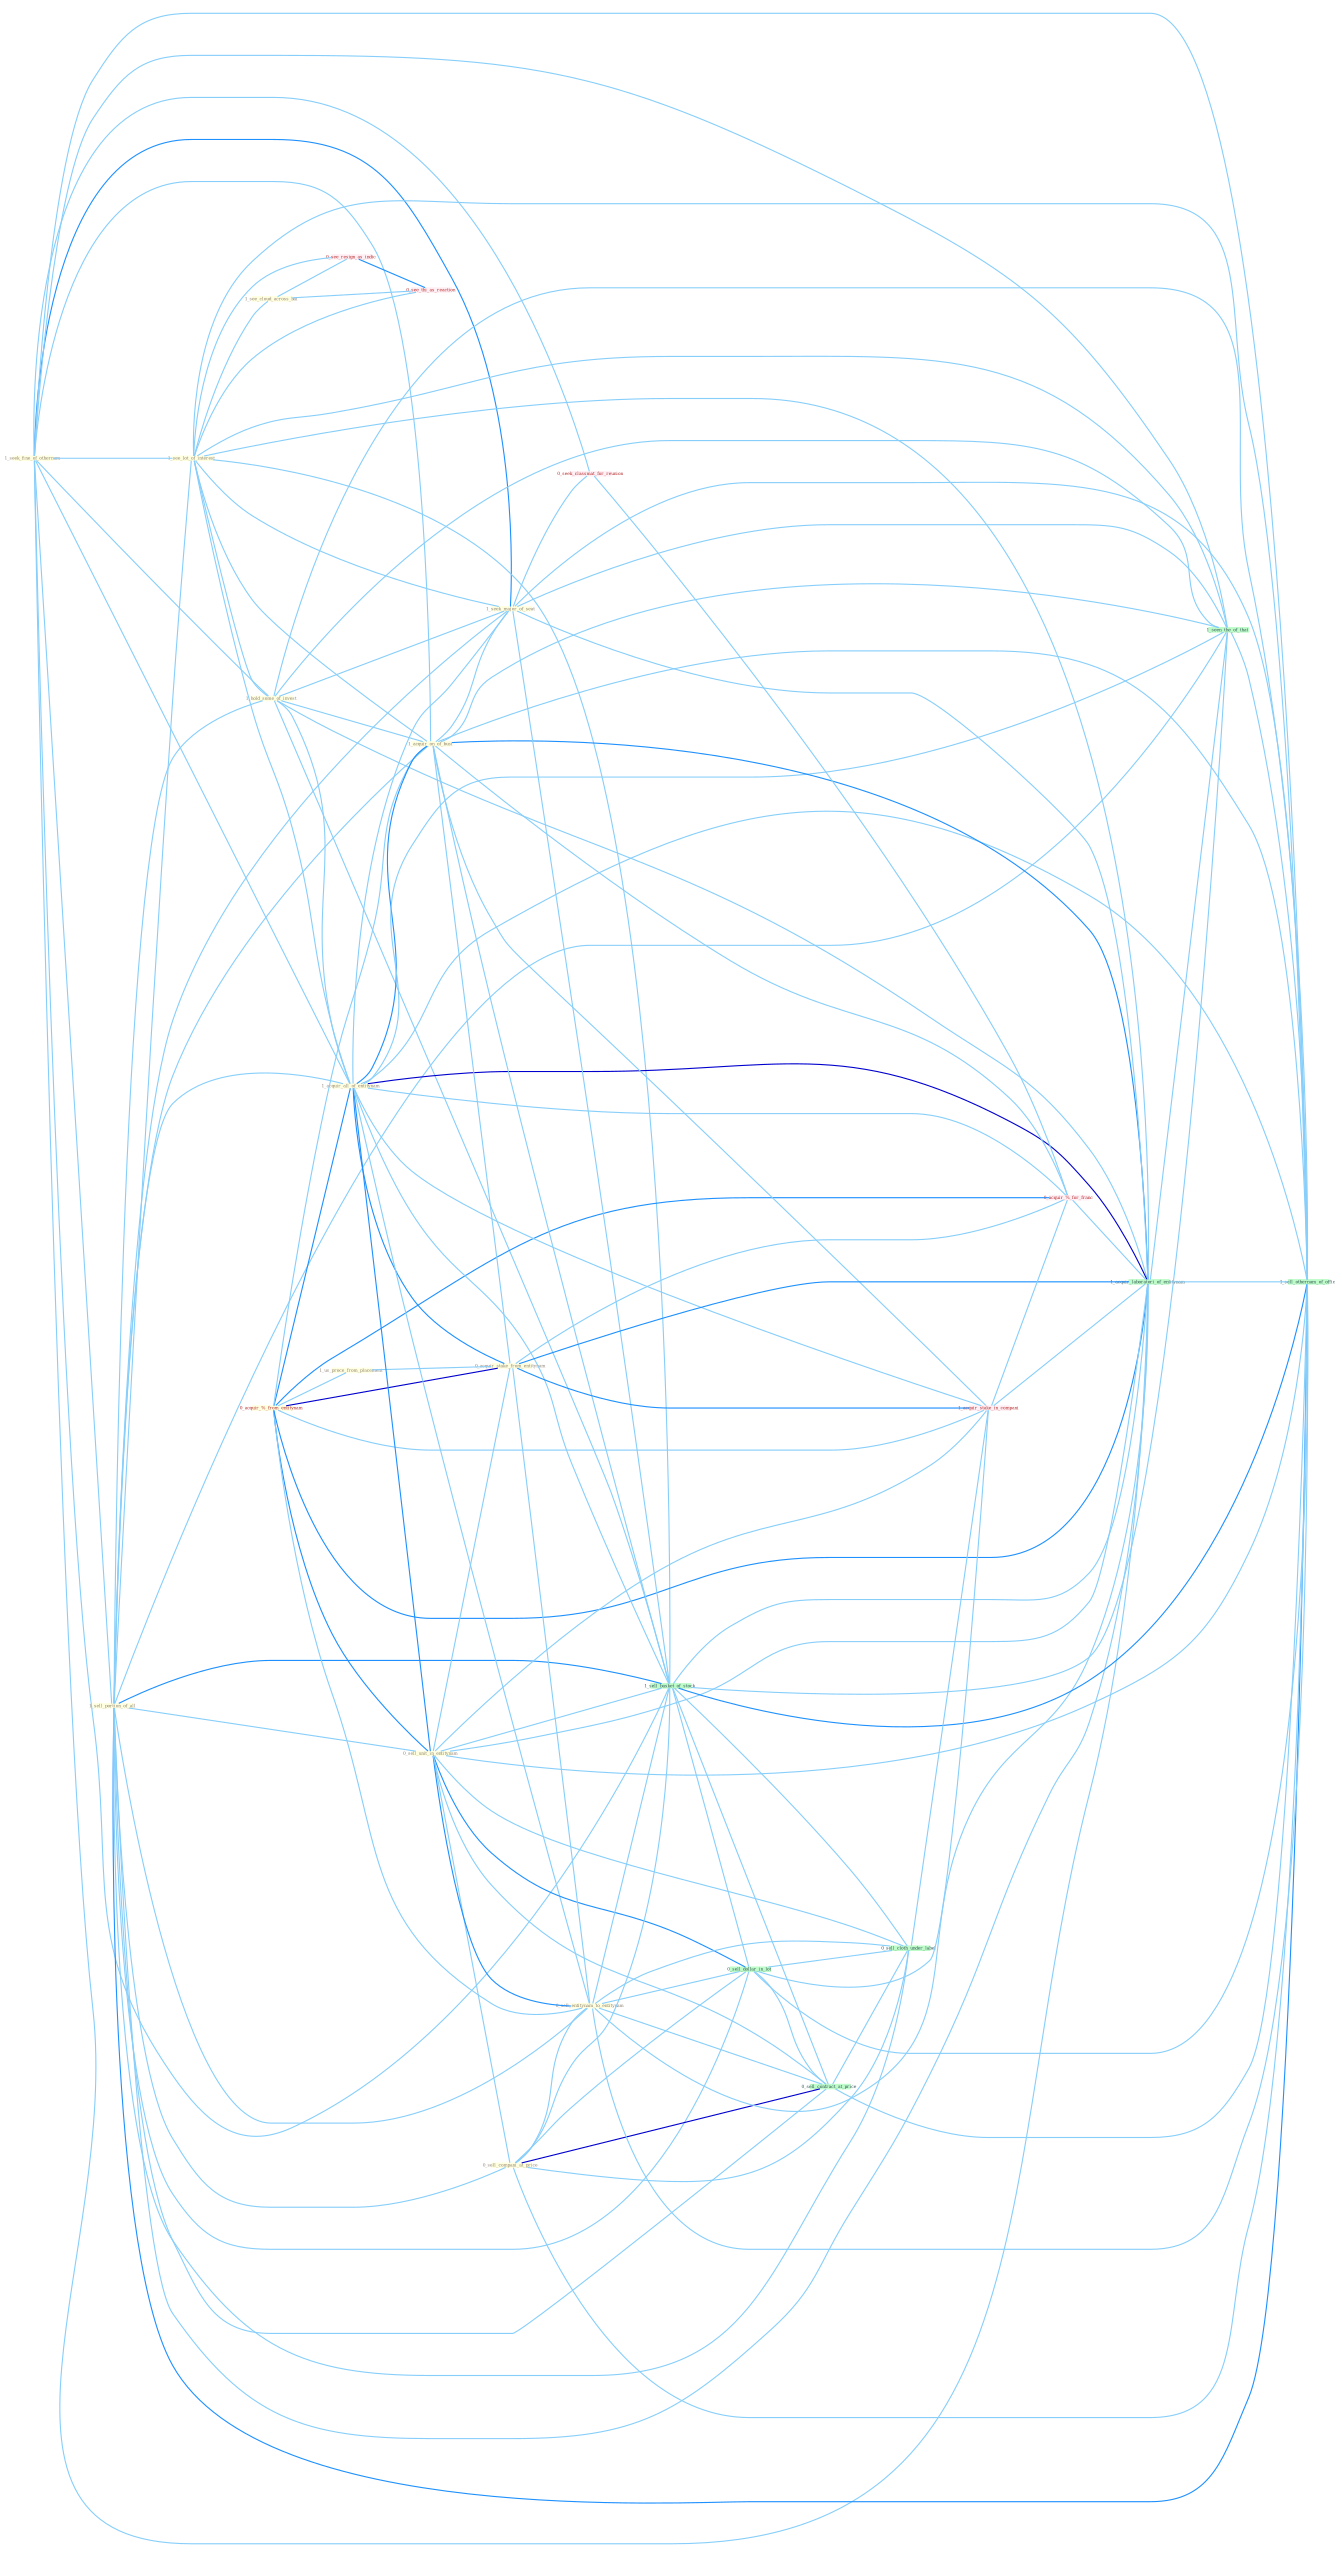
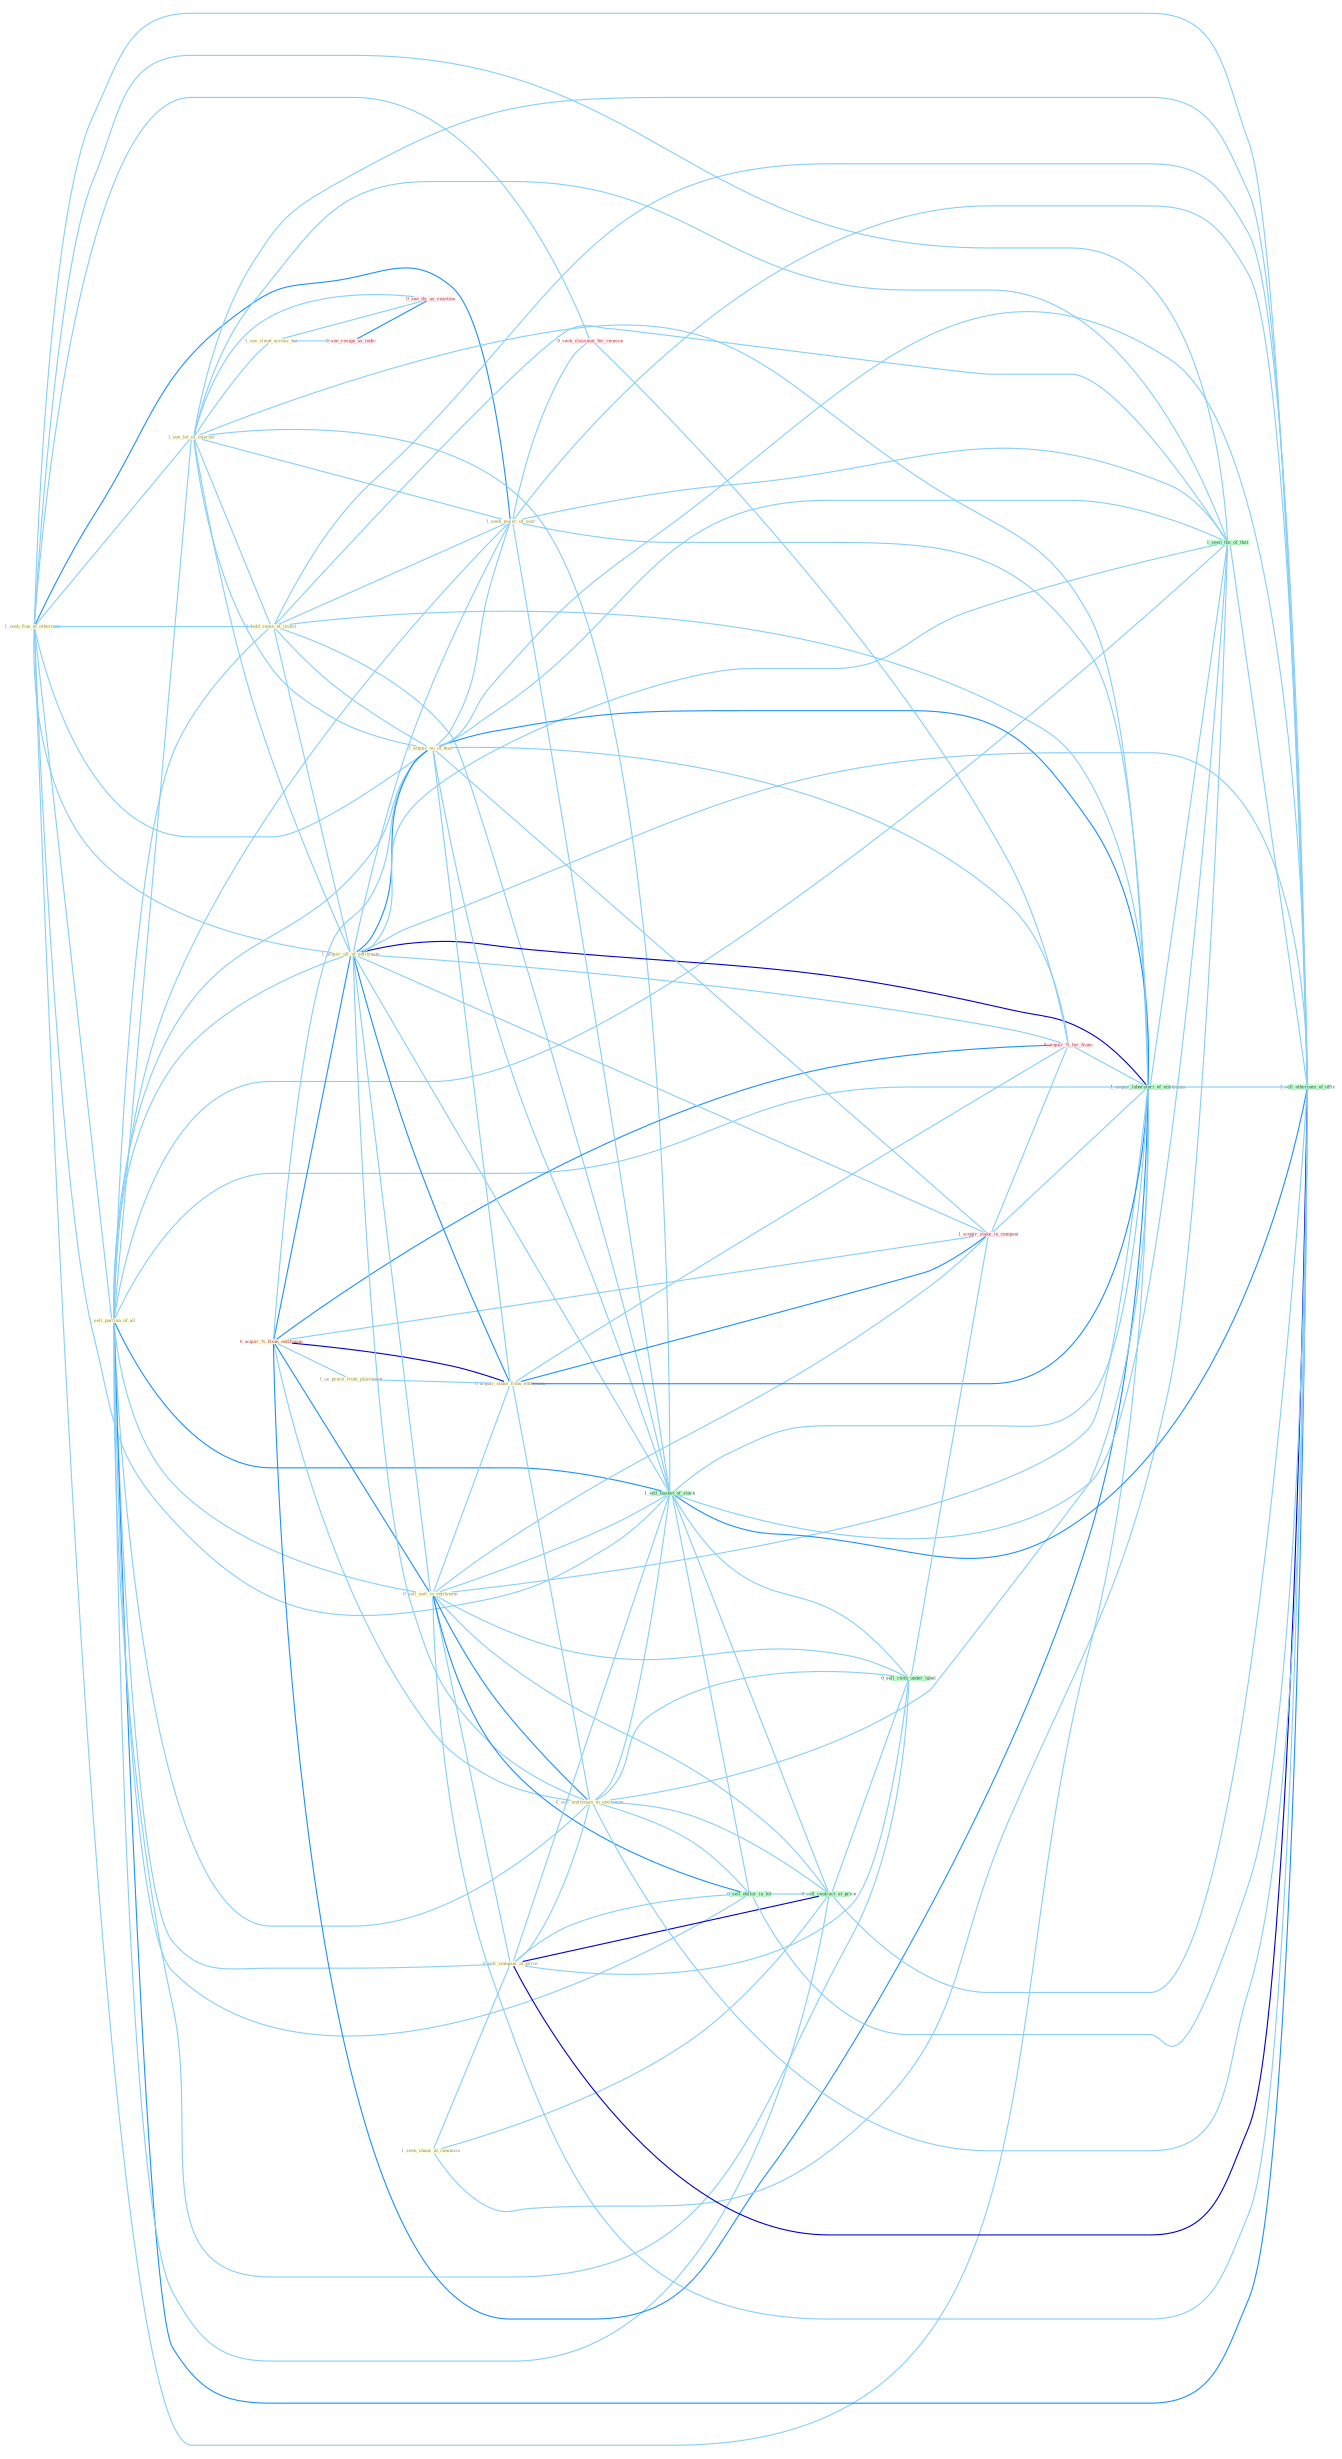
  graph {
    rankdir=LR
    node [color="#ffffe0" fixedsize=true fontcolor="#8b7d6b" fontsize=4 shape=polygon style=filled]
    edge [color="#87cefa" w=1]
    "1_seek_fine_of_othernum " [height=.06 width=.5]
    n2 [height=.06 label="1_sell_portion_of_all" width=.5]
    "1_see_lot_of_interest " [height=.06 width=.5]
    "1_hold_some_of_invest " [height=.06 width=.5]
    "0_acquir_%_from_entitynam " [fontcolor="#b22222" height=.06 width=.5]
    "1_us_proce_from_placement " [height=.06 width=.5]
    "1_acquir_all_of_entitynam " [height=.06 width=.5]
    "1_see_cloud_across_bai " [height=.06 width=.5]
    "0_sell_unit_in_entitynam " [height=.06 width=.5]
    "1_acquir_on_of_busi " [height=.06 width=.5]
+   "1_seen_chanc_at_commiss " [height=.06 width=.5]
    "1_seek_major_of_seat " [height=.06 width=.5]
    "0_sell_compani_at_price " [height=.06 width=.5]
    "0_acquir_stake_from_entitynam " [height=.06 width=.5]
    "0_sell_entitynam_to_entitynam " [height=.06 width=.5]
    "0_seek_classmat_for_reunion " [color="#fff0f5" fontcolor="#b22222" height=.06 width=.5]
    "0_see_resign_as_indic " [color="#fff0f5" fontcolor="#b22222" height=.06 width=.5]
    "1_acquir_stake_in_compani " [color="#fff0f5" fontcolor="#b22222" height=.06 width=.5]
    "0_acquir_%_for_franc " [color="#fff0f5" fontcolor="#b22222" height=.06 width=.5]
    "0_see_thi_as_reaction " [color="#fff0f5" fontcolor="#b22222" height=.06 width=.5]
    "1_sell_basket_of_stock " [color="#BDFCC9" fontcolor="#2f4f4f" height=.06 width=.5]
    "1_acquir_laboratori_of_entitynam " [color="#BDFCC9" fontcolor="#2f4f4f" height=.06 width=.5]
    "1_seen_the_of_that " [color="#BDFCC9" fontcolor="#2f4f4f" height=.06 width=.5]
    "1_sell_othernum_of_offic " [color="#BDFCC9" fontcolor="#2f4f4f" height=.06 width=.5]
    "0_sell_dollar_in_lot " [color="#BDFCC9" fontcolor="#2f4f4f" height=.06 width=.5]
    "0_sell_contract_at_price " [color="#BDFCC9" fontcolor="#2f4f4f" height=.06 width=.5]
    "0_sell_cloth_under_label " [color="#BDFCC9" fontcolor="#2f4f4f" height=.06 width=.5]
    subgraph sub_1 {
      "1_seek_fine_of_othernum "
      n2
      "1_see_lot_of_interest "
      "1_hold_some_of_invest "
      "0_acquir_%_from_entitynam "
      "1_us_proce_from_placement "
      "1_acquir_all_of_entitynam "
      "1_see_cloud_across_bai "
      "0_sell_unit_in_entitynam "
      "1_acquir_on_of_busi "
+     "1_seen_chanc_at_commiss "
      "1_seek_major_of_seat "
      "0_sell_compani_at_price "
      "0_acquir_stake_from_entitynam "
      "0_sell_entitynam_to_entitynam "
    }
    subgraph sub_2 {
      "0_seek_classmat_for_reunion "
      "0_see_resign_as_indic "
      "1_acquir_stake_in_compani "
      "0_acquir_%_for_franc "
      "0_see_thi_as_reaction "
    }
    "1_seek_fine_of_othernum " -- n2
    "1_seek_fine_of_othernum " -- "1_see_lot_of_interest "
    "1_seek_fine_of_othernum " -- "1_hold_some_of_invest "
    "1_seek_fine_of_othernum " -- "1_acquir_all_of_entitynam "
    "1_seek_fine_of_othernum " -- "1_acquir_on_of_busi "
    "1_seek_fine_of_othernum " -- "1_seek_major_of_seat " [color="#1e90ff" w=2]
    "1_seek_fine_of_othernum " -- "0_seek_classmat_for_reunion "
    "1_seek_fine_of_othernum " -- "1_sell_basket_of_stock "
    "1_seek_fine_of_othernum " -- "1_acquir_laboratori_of_entitynam "
    "1_seek_fine_of_othernum " -- "1_seen_the_of_that "
    "1_seek_fine_of_othernum " -- "1_sell_othernum_of_offic "
    n2 -- "1_see_lot_of_interest "
    n2 -- "1_hold_some_of_invest "
    n2 -- "1_acquir_all_of_entitynam "
    n2 -- "0_sell_unit_in_entitynam "
    n2 -- "1_acquir_on_of_busi "
    n2 -- "1_seek_major_of_seat "
    n2 -- "0_sell_compani_at_price "
    n2 -- "0_sell_entitynam_to_entitynam "
    n2 -- "1_sell_basket_of_stock " [color="#1e90ff" w=2]
    n2 -- "1_acquir_laboratori_of_entitynam "
    n2 -- "1_seen_the_of_that "
    n2 -- "1_sell_othernum_of_offic " [color="#1e90ff" w=2]
    n2 -- "0_sell_dollar_in_lot "
    n2 -- "0_sell_contract_at_price "
    n2 -- "0_sell_cloth_under_label "
    "1_see_lot_of_interest " -- "1_hold_some_of_invest "
    "1_see_lot_of_interest " -- "1_acquir_all_of_entitynam "
    "1_see_lot_of_interest " -- "1_see_cloud_across_bai "
    "1_see_lot_of_interest " -- "1_acquir_on_of_busi "
    "1_see_lot_of_interest " -- "1_seek_major_of_seat "
-   "1_see_lot_of_interest " -- "0_see_resign_as_indic "
    "1_see_lot_of_interest " -- "0_see_thi_as_reaction "
    "1_see_lot_of_interest " -- "1_sell_basket_of_stock "
    "1_see_lot_of_interest " -- "1_acquir_laboratori_of_entitynam "
    "1_see_lot_of_interest " -- "1_seen_the_of_that "
    "1_see_lot_of_interest " -- "1_sell_othernum_of_offic "
    "1_hold_some_of_invest " -- "1_acquir_all_of_entitynam "
    "1_hold_some_of_invest " -- "1_acquir_on_of_busi "
    "1_hold_some_of_invest " -- "1_seek_major_of_seat "
    "1_hold_some_of_invest " -- "1_sell_basket_of_stock "
    "1_hold_some_of_invest " -- "1_acquir_laboratori_of_entitynam "
    "1_hold_some_of_invest " -- "1_seen_the_of_that "
    "1_hold_some_of_invest " -- "1_sell_othernum_of_offic "
    "0_acquir_%_from_entitynam " -- "1_us_proce_from_placement "
    "0_acquir_%_from_entitynam " -- "1_acquir_all_of_entitynam " [color="#1e90ff" w=2]
    "0_acquir_%_from_entitynam " -- "0_sell_unit_in_entitynam " [color="#1e90ff"]
    "0_acquir_%_from_entitynam " -- "1_acquir_on_of_busi "
    "0_acquir_%_from_entitynam " -- "0_acquir_stake_from_entitynam " [color="#0000cd" w=3]
    "0_acquir_%_from_entitynam " -- "0_sell_entitynam_to_entitynam "
    "0_acquir_%_from_entitynam " -- "1_acquir_stake_in_compani "
    "0_acquir_%_from_entitynam " -- "0_acquir_%_for_franc " [color="#1e90ff" w=2]
    "0_acquir_%_from_entitynam " -- "1_acquir_laboratori_of_entitynam " [color="#1e90ff" w=2]
    "1_us_proce_from_placement " -- "0_acquir_stake_from_entitynam "
-   "1_acquir_all_of_entitynam " -- "0_sell_unit_in_entitynam " [color="#1e90ff"]
+   "1_acquir_all_of_entitynam " -- "0_sell_unit_in_entitynam "
    "1_acquir_all_of_entitynam " -- "1_acquir_on_of_busi " [color="#1e90ff" w=2]
    "1_acquir_all_of_entitynam " -- "1_seek_major_of_seat "
    "1_acquir_all_of_entitynam " -- "0_acquir_stake_from_entitynam " [color="#1e90ff" w=2]
    "1_acquir_all_of_entitynam " -- "0_sell_entitynam_to_entitynam "
    "1_acquir_all_of_entitynam " -- "1_acquir_stake_in_compani "
    "1_acquir_all_of_entitynam " -- "0_acquir_%_for_franc "
    "1_acquir_all_of_entitynam " -- "1_sell_basket_of_stock "
    "1_acquir_all_of_entitynam " -- "1_acquir_laboratori_of_entitynam " [color="#0000cd" w=3]
    "1_acquir_all_of_entitynam " -- "1_seen_the_of_that "
    "1_acquir_all_of_entitynam " -- "1_sell_othernum_of_offic "
    "1_see_cloud_across_bai " -- "0_see_resign_as_indic "
    "1_see_cloud_across_bai " -- "0_see_thi_as_reaction "
    "0_sell_unit_in_entitynam " -- "0_sell_compani_at_price "
    "0_sell_unit_in_entitynam " -- "0_acquir_stake_from_entitynam "
    "0_sell_unit_in_entitynam " -- "0_sell_entitynam_to_entitynam " [color="#1e90ff" w=2]
    "0_sell_unit_in_entitynam " -- "1_acquir_stake_in_compani "
    "0_sell_unit_in_entitynam " -- "1_sell_basket_of_stock "
    "0_sell_unit_in_entitynam " -- "1_acquir_laboratori_of_entitynam "
    "0_sell_unit_in_entitynam " -- "1_sell_othernum_of_offic "
    "0_sell_unit_in_entitynam " -- "0_sell_dollar_in_lot " [color="#1e90ff" w=2]
    "0_sell_unit_in_entitynam " -- "0_sell_contract_at_price "
    "0_sell_unit_in_entitynam " -- "0_sell_cloth_under_label "
    "1_acquir_on_of_busi " -- "1_seek_major_of_seat "
    "1_acquir_on_of_busi " -- "0_acquir_stake_from_entitynam "
    "1_acquir_on_of_busi " -- "1_acquir_stake_in_compani "
    "1_acquir_on_of_busi " -- "0_acquir_%_for_franc "
    "1_acquir_on_of_busi " -- "1_sell_basket_of_stock "
    "1_acquir_on_of_busi " -- "1_acquir_laboratori_of_entitynam " [color="#1e90ff" w=2]
    "1_acquir_on_of_busi " -- "1_seen_the_of_that "
    "1_acquir_on_of_busi " -- "1_sell_othernum_of_offic "
+   "1_seen_chanc_at_commiss " -- "0_sell_compani_at_price "
+   "1_seen_chanc_at_commiss " -- "1_seen_the_of_that "
+   "1_seen_chanc_at_commiss " -- "0_sell_contract_at_price "
    "1_seek_major_of_seat " -- "0_seek_classmat_for_reunion "
    "1_seek_major_of_seat " -- "1_sell_basket_of_stock "
    "1_seek_major_of_seat " -- "1_acquir_laboratori_of_entitynam "
    "1_seek_major_of_seat " -- "1_seen_the_of_that "
    "1_seek_major_of_seat " -- "1_sell_othernum_of_offic "
    "0_sell_compani_at_price " -- "0_sell_entitynam_to_entitynam "
    "0_sell_compani_at_price " -- "1_sell_basket_of_stock "
-   "0_sell_compani_at_price " -- "1_sell_othernum_of_offic "
+   "0_sell_compani_at_price " -- "1_sell_othernum_of_offic " [color="#0000cd"]
    "0_sell_compani_at_price " -- "0_sell_dollar_in_lot "
    "0_sell_compani_at_price " -- "0_sell_contract_at_price " [color="#0000cd" w=3]
    "0_sell_compani_at_price " -- "0_sell_cloth_under_label "
    "0_acquir_stake_from_entitynam " -- "0_sell_entitynam_to_entitynam "
    "0_acquir_stake_from_entitynam " -- "1_acquir_stake_in_compani " [color="#1e90ff" w=2]
    "0_acquir_stake_from_entitynam " -- "0_acquir_%_for_franc "
    "0_acquir_stake_from_entitynam " -- "1_acquir_laboratori_of_entitynam " [color="#1e90ff" w=2]
    "0_sell_entitynam_to_entitynam " -- "1_sell_basket_of_stock "
    "0_sell_entitynam_to_entitynam " -- "1_acquir_laboratori_of_entitynam "
    "0_sell_entitynam_to_entitynam " -- "1_sell_othernum_of_offic "
    "0_sell_entitynam_to_entitynam " -- "0_sell_dollar_in_lot "
    "0_sell_entitynam_to_entitynam " -- "0_sell_contract_at_price "
    "0_sell_entitynam_to_entitynam " -- "0_sell_cloth_under_label "
    "0_seek_classmat_for_reunion " -- "0_acquir_%_for_franc "
    "0_see_resign_as_indic " -- "0_see_thi_as_reaction " [color="#1e90ff" w=2]
    "1_acquir_stake_in_compani " -- "0_acquir_%_for_franc "
    "1_acquir_stake_in_compani " -- "1_acquir_laboratori_of_entitynam "
    "0_acquir_%_for_franc " -- "1_acquir_laboratori_of_entitynam "
    "1_sell_basket_of_stock " -- "1_acquir_laboratori_of_entitynam "
    "1_sell_basket_of_stock " -- "1_seen_the_of_that "
    "1_sell_basket_of_stock " -- "1_sell_othernum_of_offic " [color="#1e90ff" w=2]
    "1_sell_basket_of_stock " -- "0_sell_dollar_in_lot "
    "1_sell_basket_of_stock " -- "0_sell_contract_at_price "
    "1_sell_basket_of_stock " -- "0_sell_cloth_under_label "
    "1_acquir_laboratori_of_entitynam " -- "1_seen_the_of_that "
    "1_acquir_laboratori_of_entitynam " -- "1_sell_othernum_of_offic "
    "1_seen_the_of_that " -- "1_sell_othernum_of_offic "
-   "0_sell_dollar_in_lot " -- "1_acquir_stake_in_compani "
    "0_sell_dollar_in_lot " -- "1_sell_othernum_of_offic "
    "0_sell_dollar_in_lot " -- "0_sell_contract_at_price "
-   "0_sell_dollar_in_lot " -- "0_sell_cloth_under_label "
    "0_sell_contract_at_price " -- "1_sell_othernum_of_offic "
    "0_sell_contract_at_price " -- "0_sell_cloth_under_label "
    "0_sell_cloth_under_label " -- "1_acquir_stake_in_compani "
  }
